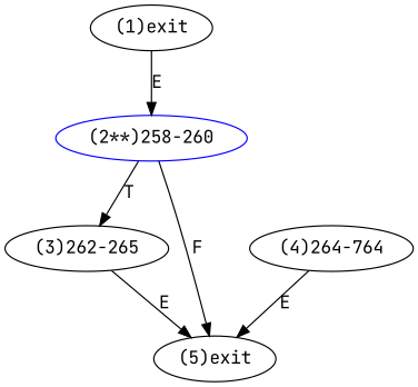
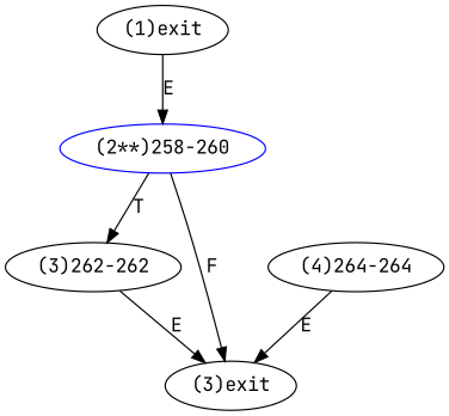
  digraph {
    fontname="JetBrains Mono"
    node [fontname="JetBrains Mono"]
    edge [fontname="JetBrains Mono"]
    n1 [label="(1)exit"]
    n2 [color=blue label="(2**)258-260"]
-   n3 [label="(3)262-265"]
-   n4 [label="(5)exit"]
-   n5 [label="(4)264-764"]
+   n3 [label="(3)262-262"]
+   n4 [label="(3)exit"]
+   n5 [label="(4)264-264"]
    n1 -> n2 [label=E]
    n2 -> n3 [label=T]
    n2 -> n4 [label=F]
    n3 -> n4 [label=E]
    n5 -> n4 [label=E]
  }
